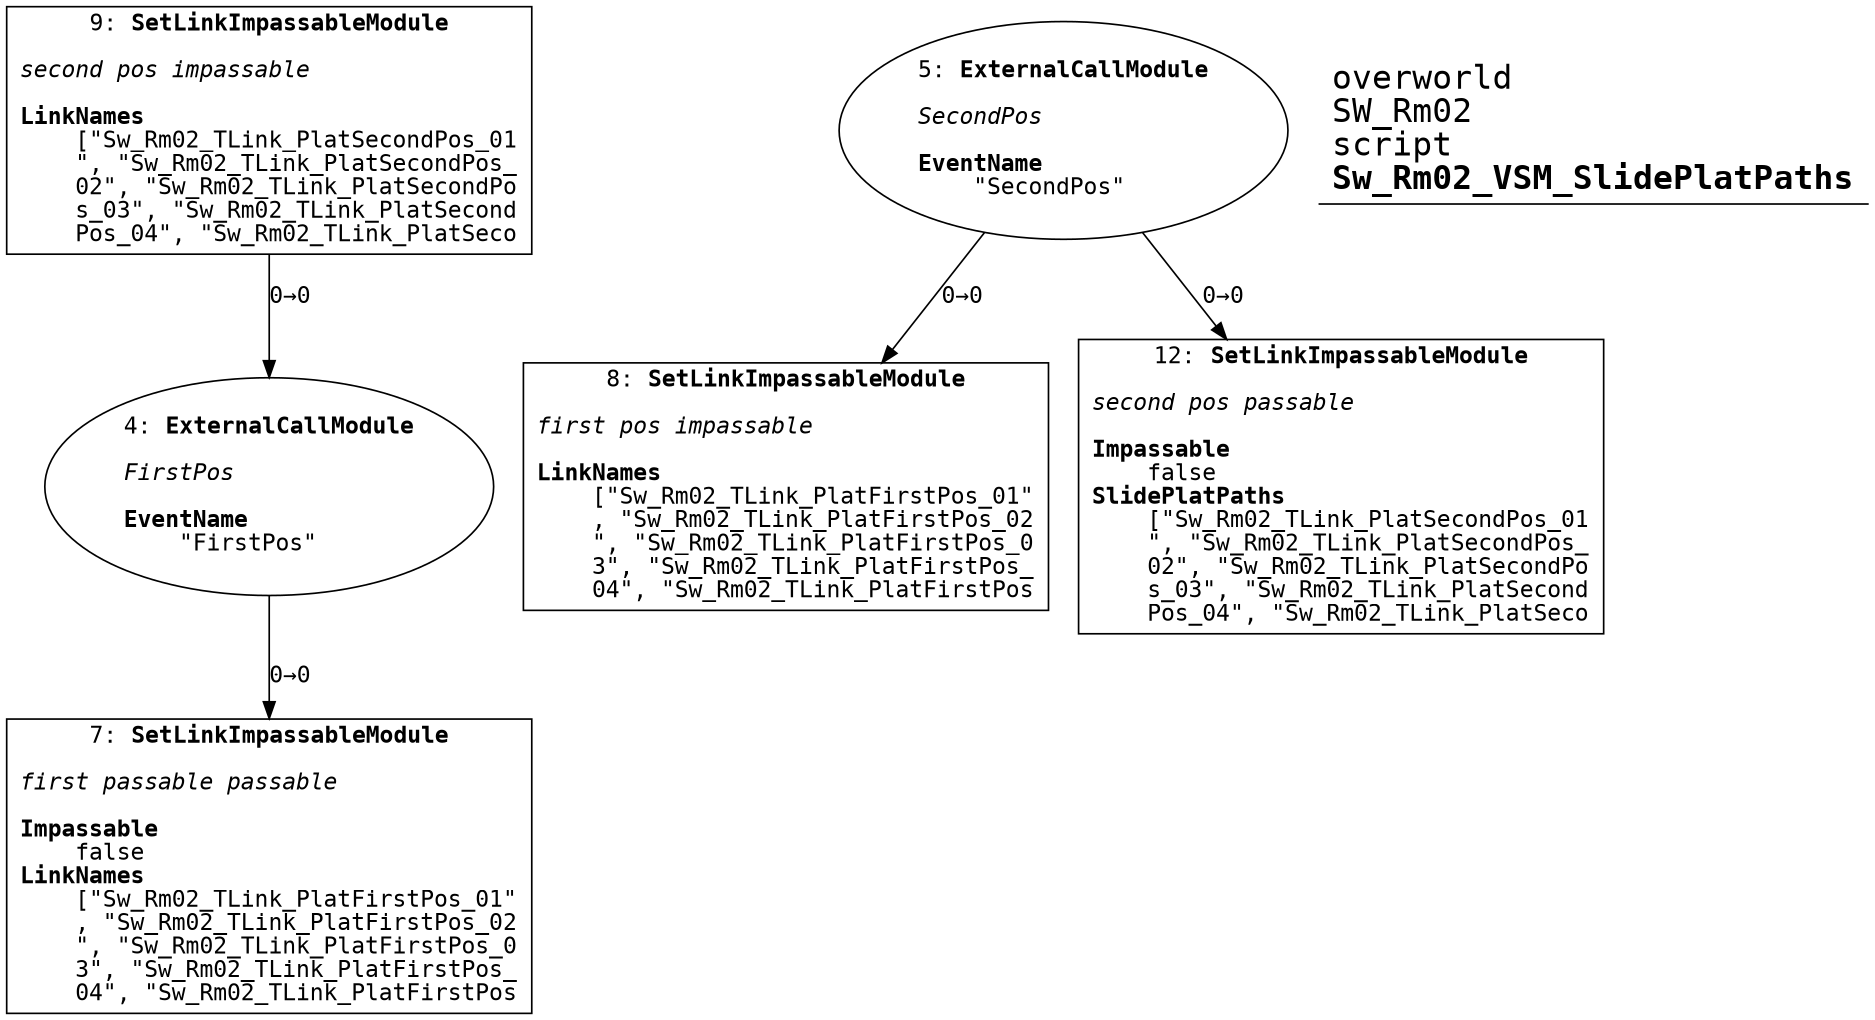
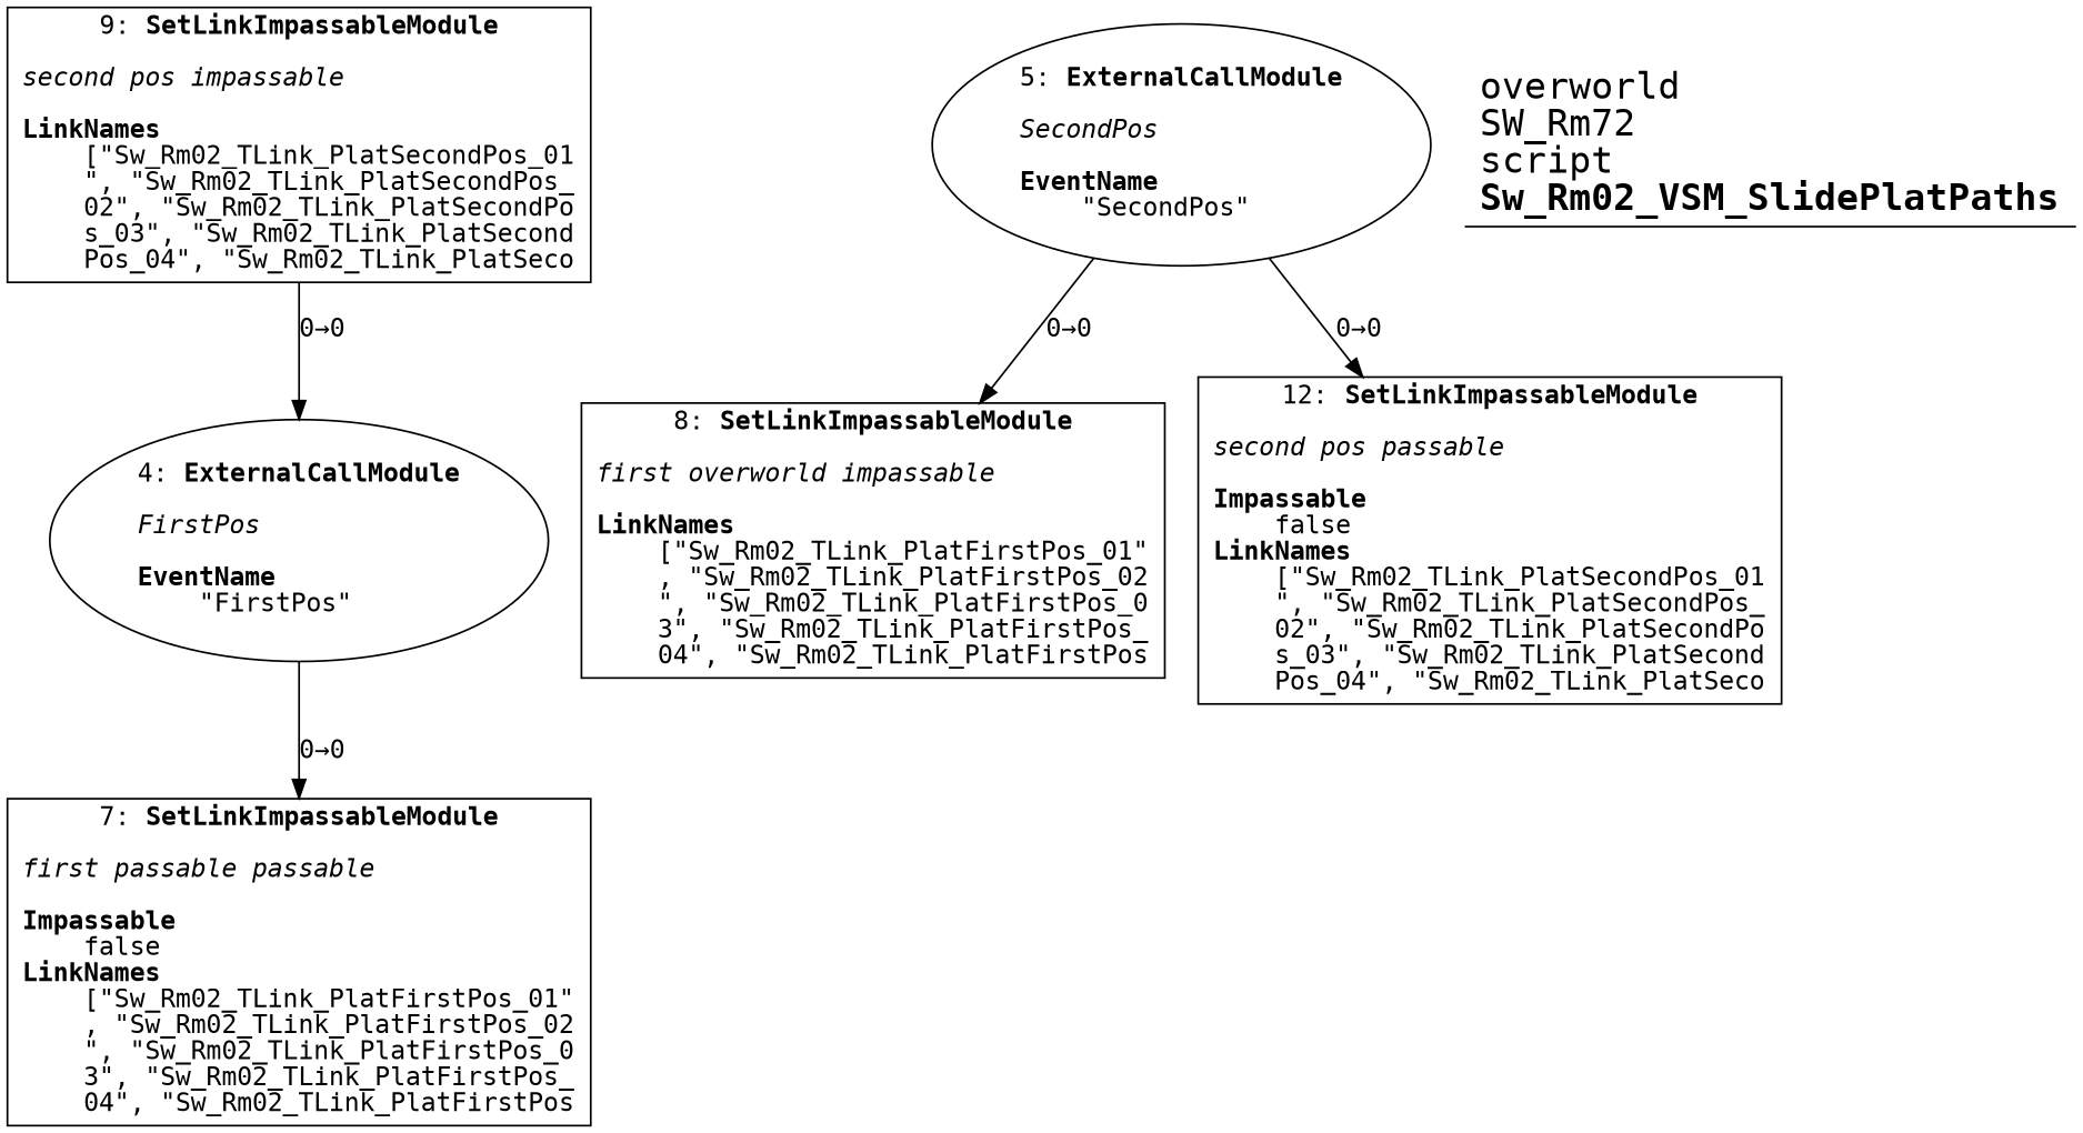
  digraph {
    fontname="DejaVu Sans Mono"
    splines=spline
    node [fontname="DejaVu Sans Mono" shape=box]
    edge [fontname="DejaVu Sans Mono"]
    n1 [label=<4: <b>ExternalCallModule</b><br/><br/><i>FirstPos<br align="left"/></i><br align="left"/><b>EventName</b><br align="left"/>    &quot;FirstPos&quot;<br align="left"/>> shape=oval]
    n2 [label=<7: <b>SetLinkImpassableModule</b><br/><br/><i>first passable passable<br align="left"/></i><br align="left"/><b>Impassable</b><br align="left"/>    false<br align="left"/><b>LinkNames</b><br align="left"/>    [&quot;Sw_Rm02_TLink_PlatFirstPos_01&quot;<br align="left"/>    , &quot;Sw_Rm02_TLink_PlatFirstPos_02<br align="left"/>    &quot;, &quot;Sw_Rm02_TLink_PlatFirstPos_0<br align="left"/>    3&quot;, &quot;Sw_Rm02_TLink_PlatFirstPos_<br align="left"/>    04&quot;, &quot;Sw_Rm02_TLink_PlatFirstPos<br align="left"/>>]
    n3 [label=<9: <b>SetLinkImpassableModule</b><br/><br/><i>second pos impassable<br align="left"/></i><br align="left"/><b>LinkNames</b><br align="left"/>    [&quot;Sw_Rm02_TLink_PlatSecondPos_01<br align="left"/>    &quot;, &quot;Sw_Rm02_TLink_PlatSecondPos_<br align="left"/>    02&quot;, &quot;Sw_Rm02_TLink_PlatSecondPo<br align="left"/>    s_03&quot;, &quot;Sw_Rm02_TLink_PlatSecond<br align="left"/>    Pos_04&quot;, &quot;Sw_Rm02_TLink_PlatSeco<br align="left"/>>]
    n4 [label=<5: <b>ExternalCallModule</b><br/><br/><i>SecondPos<br align="left"/></i><br align="left"/><b>EventName</b><br align="left"/>    &quot;SecondPos&quot;<br align="left"/>> shape=oval]
-   n5 [label=<8: <b>SetLinkImpassableModule</b><br/><br/><i>first pos impassable<br align="left"/></i><br align="left"/><b>LinkNames</b><br align="left"/>    [&quot;Sw_Rm02_TLink_PlatFirstPos_01&quot;<br align="left"/>    , &quot;Sw_Rm02_TLink_PlatFirstPos_02<br align="left"/>    &quot;, &quot;Sw_Rm02_TLink_PlatFirstPos_0<br align="left"/>    3&quot;, &quot;Sw_Rm02_TLink_PlatFirstPos_<br align="left"/>    04&quot;, &quot;Sw_Rm02_TLink_PlatFirstPos<br align="left"/>>]
-   n6 [label=<12: <b>SetLinkImpassableModule</b><br/><br/><i>second pos passable<br align="left"/></i><br align="left"/><b>Impassable</b><br align="left"/>    false<br align="left"/><b>SlidePlatPaths</b><br align="left"/>    [&quot;Sw_Rm02_TLink_PlatSecondPos_01<br align="left"/>    &quot;, &quot;Sw_Rm02_TLink_PlatSecondPos_<br align="left"/>    02&quot;, &quot;Sw_Rm02_TLink_PlatSecondPo<br align="left"/>    s_03&quot;, &quot;Sw_Rm02_TLink_PlatSecond<br align="left"/>    Pos_04&quot;, &quot;Sw_Rm02_TLink_PlatSeco<br align="left"/>>]
-   n7 [label=<<font point-size="20">overworld<br align="left"/>SW_Rm02<br align="left"/>script<br align="left"/><b>Sw_Rm02_VSM_SlidePlatPaths</b><br align="left"/></font>> shape=underline]
+   n5 [label=<8: <b>SetLinkImpassableModule</b><br/><br/><i>first overworld impassable<br align="left"/></i><br align="left"/><b>LinkNames</b><br align="left"/>    [&quot;Sw_Rm02_TLink_PlatFirstPos_01&quot;<br align="left"/>    , &quot;Sw_Rm02_TLink_PlatFirstPos_02<br align="left"/>    &quot;, &quot;Sw_Rm02_TLink_PlatFirstPos_0<br align="left"/>    3&quot;, &quot;Sw_Rm02_TLink_PlatFirstPos_<br align="left"/>    04&quot;, &quot;Sw_Rm02_TLink_PlatFirstPos<br align="left"/>>]
+   n6 [label=<12: <b>SetLinkImpassableModule</b><br/><br/><i>second pos passable<br align="left"/></i><br align="left"/><b>Impassable</b><br align="left"/>    false<br align="left"/><b>LinkNames</b><br align="left"/>    [&quot;Sw_Rm02_TLink_PlatSecondPos_01<br align="left"/>    &quot;, &quot;Sw_Rm02_TLink_PlatSecondPos_<br align="left"/>    02&quot;, &quot;Sw_Rm02_TLink_PlatSecondPo<br align="left"/>    s_03&quot;, &quot;Sw_Rm02_TLink_PlatSecond<br align="left"/>    Pos_04&quot;, &quot;Sw_Rm02_TLink_PlatSeco<br align="left"/>>]
+   n7 [label=<<font point-size="20">overworld<br align="left"/>SW_Rm72<br align="left"/>script<br align="left"/><b>Sw_Rm02_VSM_SlidePlatPaths</b><br align="left"/></font>> shape=underline]
    n1 -> n2 [label="0→0"]
    n3 -> n1 [label="0→0"]
    n4 -> n5 [label="0→0"]
    n4 -> n6 [label="0→0"]
  }
